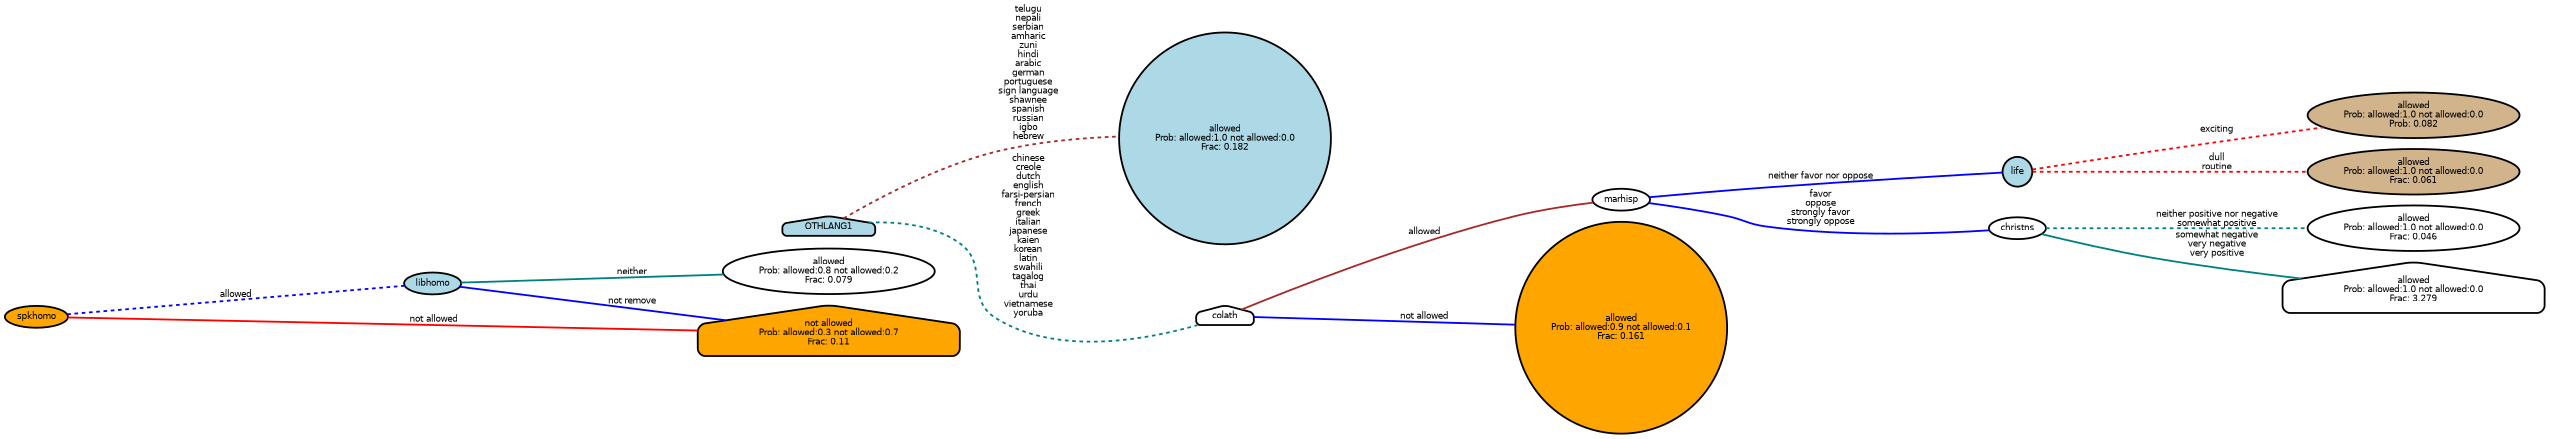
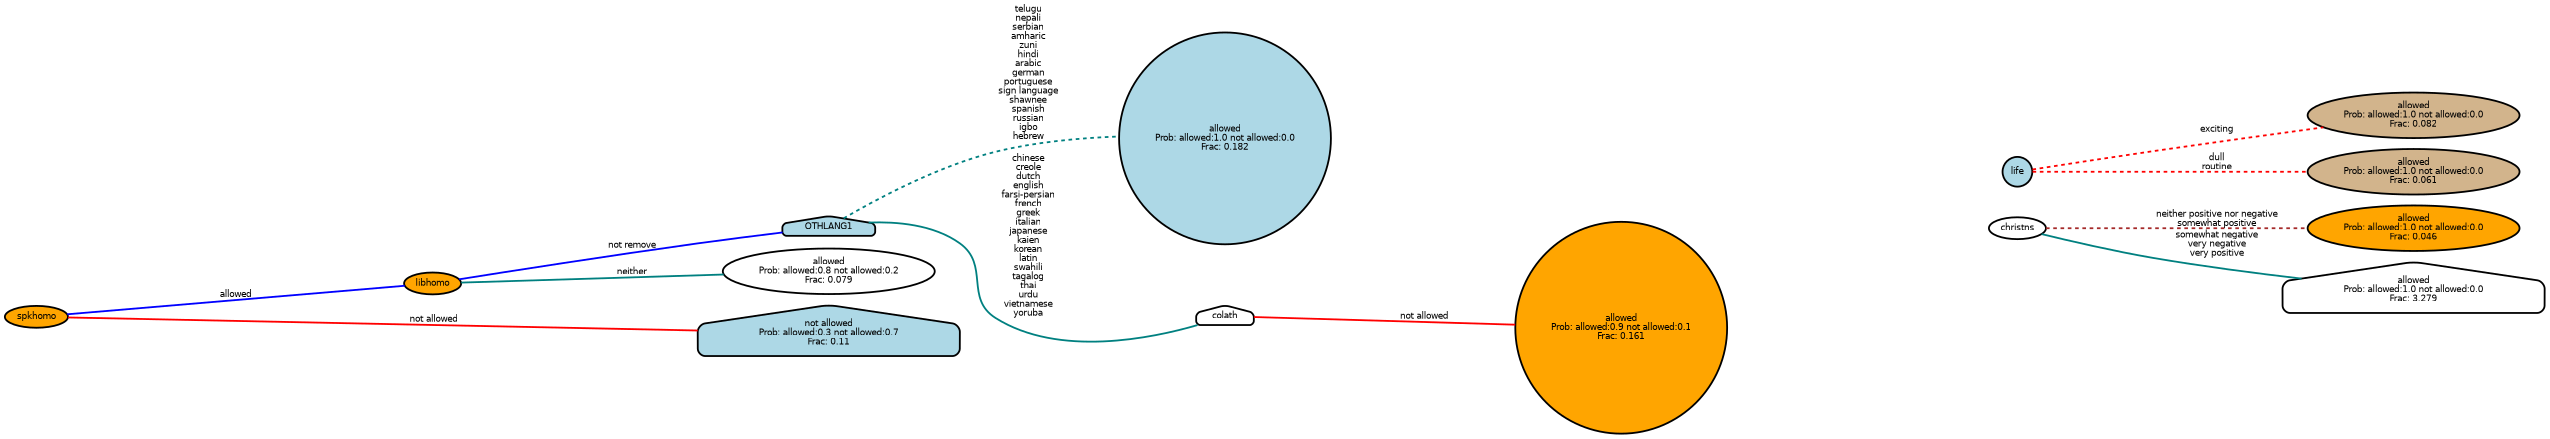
  graph {
    rankdir=LR
    ranksep="0 equally"
    splines=straight
    node [color=black fillcolor=white fontcolor=black fontname=helvetica penwidth=3 shape=ellipse style="filled, rounded"]
    edge [color=blue fontname=helvetica penwidth=3 style=bold]
    n1 [fillcolor=lightblue label="allowed\nProb: allowed:1.0 not allowed:0.0\nFrac: 0.182" shape=circle]
    n2 [fillcolor=lightblue label=OTHLANG1 shape=house]
    n3 [label=colath shape=house]
-   n4 [label=marhisp]
    n5 [fillcolor=orange label="allowed\nProb: allowed:0.9 not allowed:0.1\nFrac: 0.161" shape=circle]
-   n6 [fillcolor=tan label="allowed\nProb: allowed:1.0 not allowed:0.0\nProb: 0.082"]
+   n6 [fillcolor=tan label="allowed\nProb: allowed:1.0 not allowed:0.0\nFrac: 0.082"]
    n7 [fillcolor=lightblue label=life shape=circle]
    n8 [fillcolor=tan label="allowed\nProb: allowed:1.0 not allowed:0.0\nFrac: 0.061"]
    n9 [label=christns]
-   n10 [label="allowed\nProb: allowed:1.0 not allowed:0.0\nFrac: 0.046"]
+   n10 [fillcolor=orange label="allowed\nProb: allowed:1.0 not allowed:0.0\nFrac: 0.046"]
    n11 [label="allowed\nProb: allowed:1.0 not allowed:0.0\nFrac: 3.279" shape=house]
-   n12 [fillcolor=lightblue label=libhomo]
+   n12 [fillcolor=orange label=libhomo]
    n13 [label="allowed\nProb: allowed:0.8 not allowed:0.2\nFrac: 0.079"]
    n14 [fillcolor=orange label=spkhomo]
-   n15 [fillcolor=orange label="not allowed\nProb: allowed:0.3 not allowed:0.7\nFrac: 0.11" shape=house]
+   n15 [fillcolor=lightblue label="not allowed\nProb: allowed:0.3 not allowed:0.7\nFrac: 0.11" shape=house]
    subgraph sub_1 {
      rank=same
    }
-   n2 -- n1 [color=brown label=" telugu\n nepali\n serbian\n amharic\n zuni\n hindi\n arabic\n german\n portuguese\n sign language\n shawnee\n spanish\n russian\n igbo\n hebrew" style=dashed]
-   n2 -- n3 [color=teal label=" chinese\n creole\n dutch\n english\n farsi-persian\n french\n greek\n italian\n japanese\n kaien\n korean\n latin\n swahili\n tagalog\n thai\n urdu\n vietnamese\n yoruba" style=dashed]
-   n3 -- n4 [color=brown label=" allowed"]
-   n3 -- n5 [label=" not allowed"]
-   n4 -- n7 [label=" neither favor nor oppose"]
-   n4 -- n9 [label=" favor\n oppose\n strongly favor\n strongly oppose" style=solid]
+   n2 -- n1 [color=teal label=" telugu\n nepali\n serbian\n amharic\n zuni\n hindi\n arabic\n german\n portuguese\n sign language\n shawnee\n spanish\n russian\n igbo\n hebrew" style=dashed]
+   n2 -- n3 [color=teal label=" chinese\n creole\n dutch\n english\n farsi-persian\n french\n greek\n italian\n japanese\n kaien\n korean\n latin\n swahili\n tagalog\n thai\n urdu\n vietnamese\n yoruba"]
+   n3 -- n5 [color=red label=" not allowed"]
    n7 -- n6 [color=red label=" exciting" style=dashed]
    n7 -- n8 [color=red label=" dull\n routine" style=dashed]
-   n9 -- n10 [color=teal label=" neither positive nor negative\n somewhat positive" style=dashed]
+   n9 -- n10 [color=brown label=" neither positive nor negative\n somewhat positive" style=dashed]
    n9 -- n11 [color=teal label=" somewhat negative\n very negative\n very positive" style=solid]
-   n12 -- n15 [label=" not remove"]
+   n12 -- n2 [label=" not remove"]
    n12 -- n13 [color=teal label=" neither"]
-   n14 -- n12 [label=" allowed" style=dashed]
+   n14 -- n12 [label=" allowed" style=solid]
    n14 -- n15 [color=red label=" not allowed"]
  }
